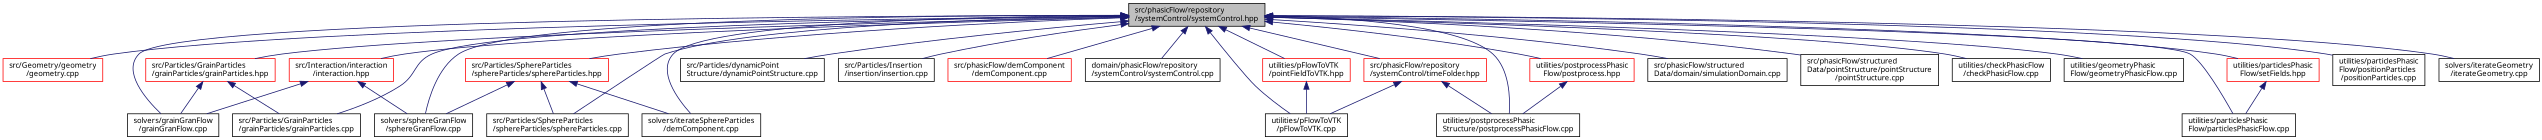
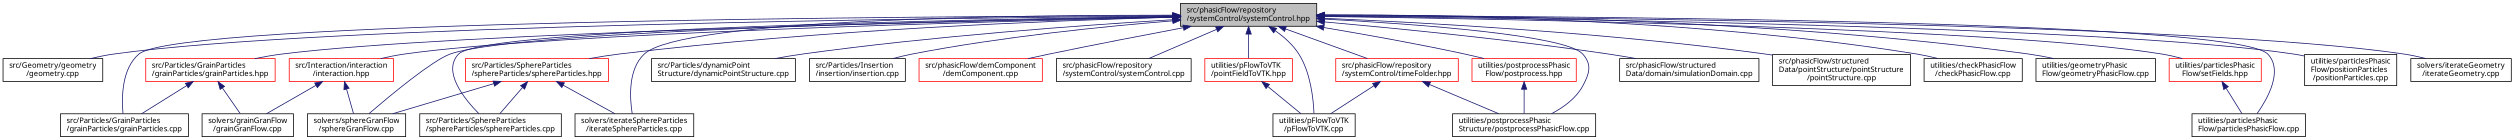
  digraph {
    fontname="Noto Sans"
    node [color=black fillcolor=white fontname="Noto Sans" fontsize=10 shape=record style=filled]
    edge [color=midnightblue dir=back fontname="Noto Sans" fontsize=10 labelfontname=Helvetica labelfontsize=10 style=solid]
    n1 [fillcolor=grey75 fontcolor=black height=0.2 label="src/phasicFlow/repository\l/systemControl/systemControl.hpp" width=0.4]
-   n2 [color=red height=0.2 label="src/Geometry/geometry\l/geometry.cpp" width=0.4]
+   n2 [height=0.2 label="src/Geometry/geometry\l/geometry.cpp" width=0.4]
    n3 [color=red height=0.2 label="src/Interaction/interaction\l/interaction.hpp" width=0.4]
    n4 [height=0.2 label="solvers/grainGranFlow\l/grainGranFlow.cpp" width=0.4]
    n5 [height=0.2 label="solvers/sphereGranFlow\l/sphereGranFlow.cpp" width=0.4]
    n6 [height=0.2 label="src/Particles/dynamicPoint\lStructure/dynamicPointStructure.cpp" width=0.4]
    n7 [color=red height=0.2 label="src/Particles/GrainParticles\l/grainParticles/grainParticles.hpp" width=0.4]
    n8 [height=0.2 label="src/Particles/GrainParticles\l/grainParticles/grainParticles.cpp" width=0.4]
    n9 [height=0.2 label="src/Particles/Insertion\l/insertion/insertion.cpp" width=0.4]
    n10 [color=red height=0.2 label="src/Particles/SphereParticles\l/sphereParticles/sphereParticles.hpp" width=0.4]
    n11 [height=0.2 label="src/Particles/SphereParticles\l/sphereParticles/sphereParticles.cpp" width=0.4]
-   n12 [height=0.2 label="solvers/iterateSphereParticles\l/demComponent.cpp" width=0.4]
+   n12 [height=0.2 label="solvers/iterateSphereParticles\l/iterateSphereParticles.cpp" width=0.4]
    n13 [color=red height=0.2 label="src/phasicFlow/demComponent\l/demComponent.cpp" width=0.4]
-   n14 [height=0.2 label="domain/phasicFlow/repository\l/systemControl/systemControl.cpp" width=0.4]
+   n14 [height=0.2 label="src/phasicFlow/repository\l/systemControl/systemControl.cpp" width=0.4]
    n15 [color=red height=0.2 label="src/phasicFlow/repository\l/systemControl/timeFolder.hpp" width=0.4]
    n16 [height=0.2 label="utilities/pFlowToVTK\l/pFlowToVTK.cpp" width=0.4]
    n17 [height=0.2 label="utilities/postprocessPhasic\lStructure/postprocessPhasicFlow.cpp" width=0.4]
    n18 [height=0.2 label="src/phasicFlow/structured\lData/domain/simulationDomain.cpp" width=0.4]
    n19 [height=0.2 label="src/phasicFlow/structured\lData/pointStructure/pointStructure\l/pointStructure.cpp" width=0.4]
    n20 [height=0.2 label="utilities/checkPhasicFlow\l/checkPhasicFlow.cpp" width=0.4]
    n21 [height=0.2 label="utilities/geometryPhasic\lFlow/geometryPhasicFlow.cpp" width=0.4]
    n22 [color=red height=0.2 label="utilities/particlesPhasic\lFlow/setFields.hpp" width=0.4]
    n23 [height=0.2 label="utilities/particlesPhasic\lFlow/particlesPhasicFlow.cpp" width=0.4]
    n24 [height=0.2 label="utilities/particlesPhasic\lFlow/positionParticles\l/positionParticles.cpp" width=0.4]
    n25 [color=red height=0.2 label="utilities/pFlowToVTK\l/pointFieldToVTK.hpp" width=0.4]
    n26 [color=red height=0.2 label="utilities/postprocessPhasic\lFlow/postprocess.hpp" width=0.4]
    n27 [height=0.2 label="solvers/iterateGeometry\l/iterateGeometry.cpp" width=0.4]
    n1 -> n2
    n1 -> n3
-   n1 -> n4
    n1 -> n5
    n1 -> n6
    n1 -> n7
    n1 -> n8
    n1 -> n9
    n1 -> n10
    n1 -> n11
    n1 -> n12
    n1 -> n13
    n1 -> n14
    n1 -> n15
    n1 -> n16
    n1 -> n17
    n1 -> n18
    n1 -> n19
    n1 -> n20
    n1 -> n21
    n1 -> n22
    n1 -> n23
    n1 -> n24
    n1 -> n25
    n1 -> n26
    n1 -> n27
    n3 -> n4
    n3 -> n5
    n7 -> n4
    n7 -> n8
    n10 -> n5
    n10 -> n11
    n10 -> n12
    n15 -> n16
    n15 -> n17
    n22 -> n23
    n25 -> n16
    n26 -> n17
  }
